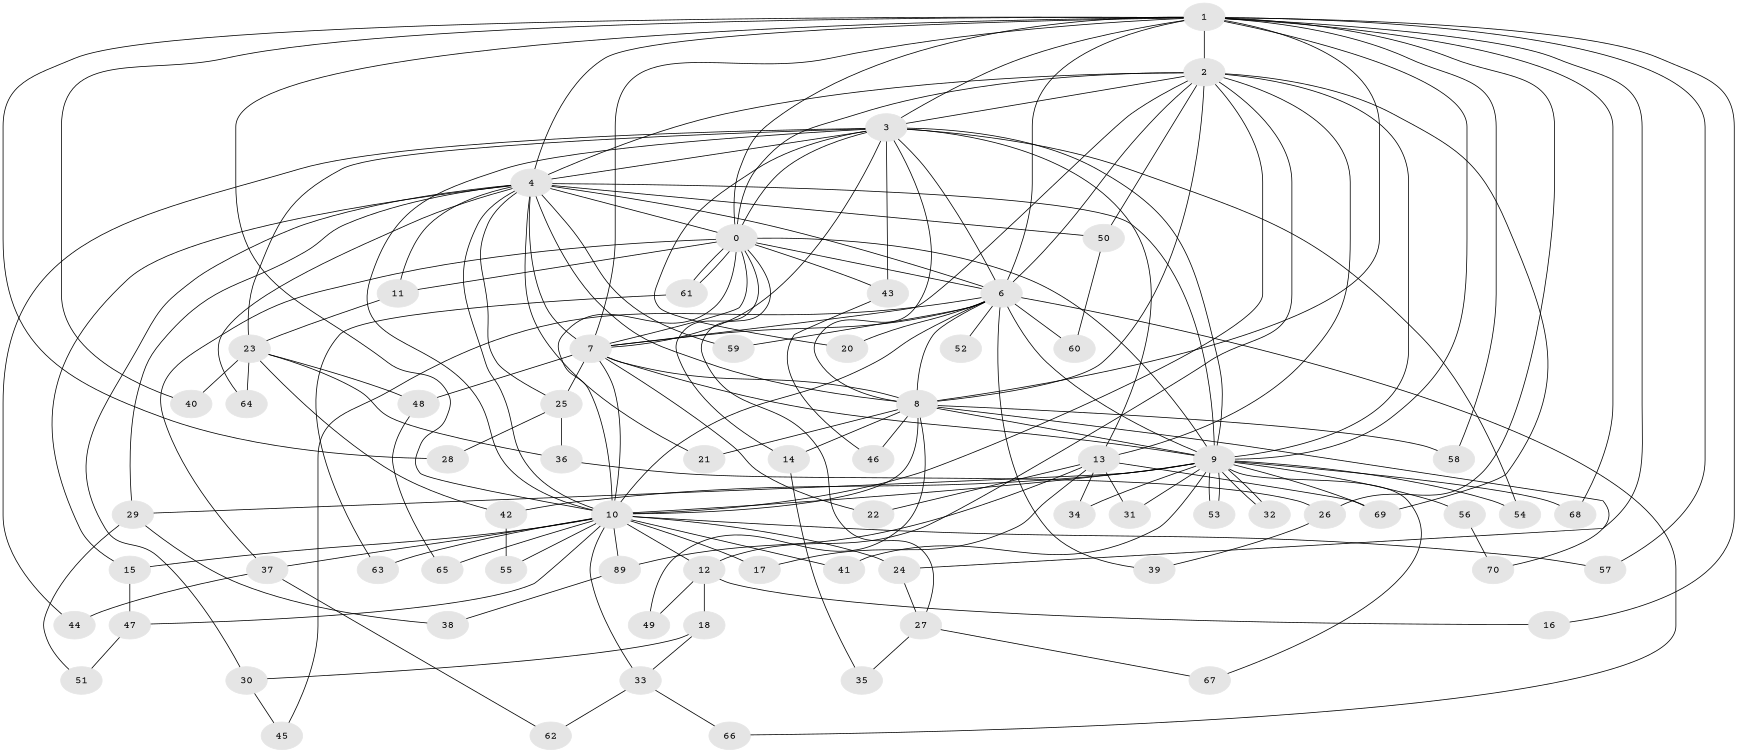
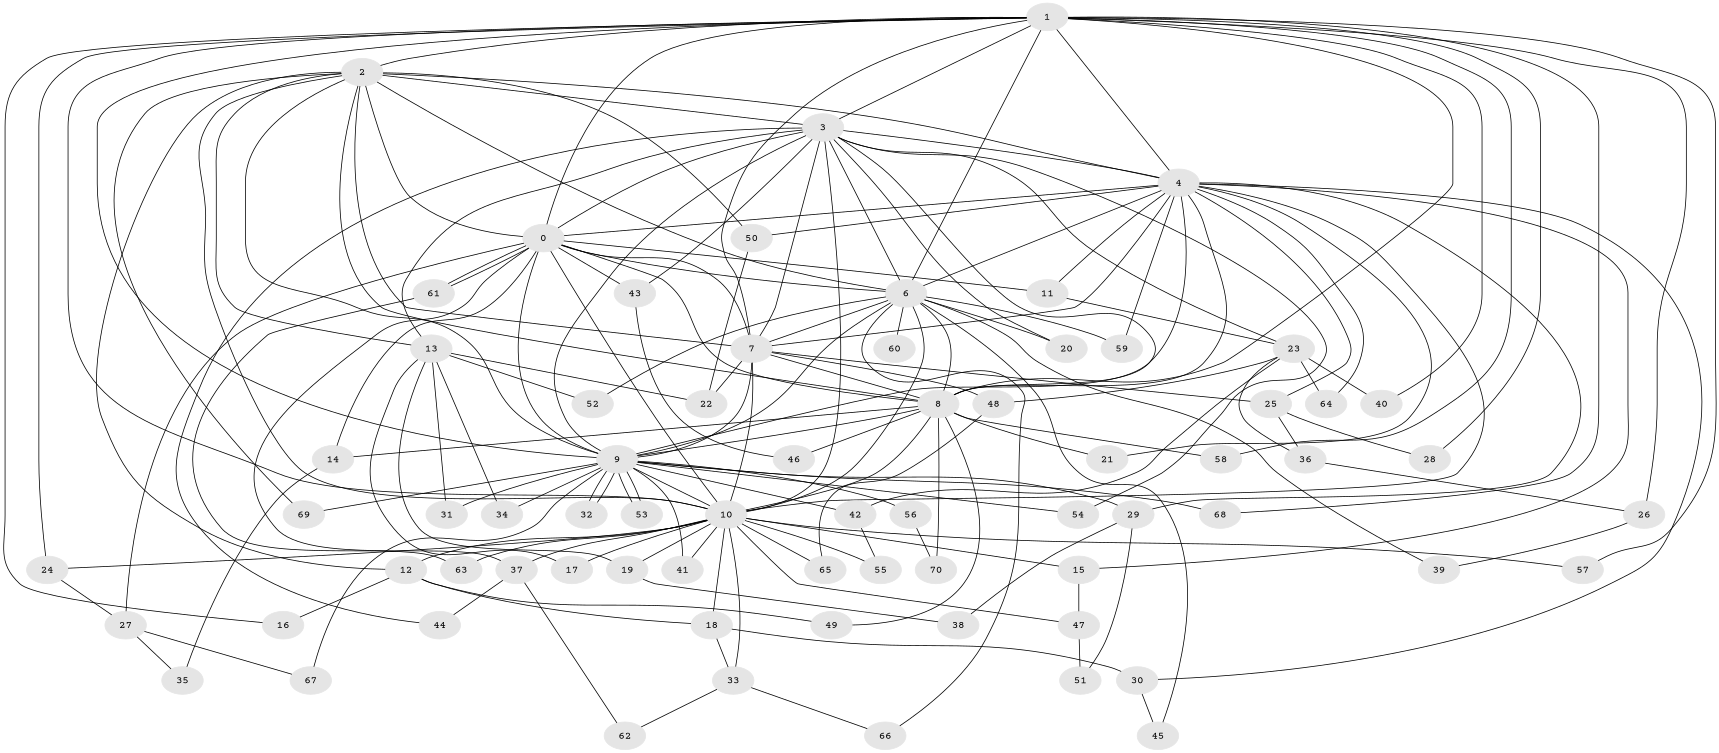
  graph {
    fontname="Courier Prime"
    node [color=gray90 fontname="Courier Prime" style=filled]
    edge [fontname="Courier Prime"]
    1
    2
    3
    4
    n5 [label=0]
    6
    7
    8
    9
    10
    16
    24
    26
    28
    40
    57
    58
    68
    12
    13
    50
    69
    20
    23
    43
    44
    54
    11
    15
    21
    25
    29
    30
    59
    64
    14
    27
    37
    61
    39
    45
    52
    60
    66
    22
    48
    46
    49
    70
    31
    32
    34
    41
    42
    53
    56
    67
    17
    18
-   19 [label=89]
+   19
    33
    47
    55
    63
    65
    36
    38
    51
    35
    62
    1 -- 2
    1 -- 3
    1 -- 4
    1 -- n5
    1 -- 6
    1 -- 7
    1 -- 8
    1 -- 9
    1 -- 10
    1 -- 16
    1 -- 24
    1 -- 26
    1 -- 28
    1 -- 40
    1 -- 57
    1 -- 58
    1 -- 68
    2 -- 3
    2 -- 4
    2 -- n5
    2 -- 6
    2 -- 7
    2 -- 8
    2 -- 9
    2 -- 10
    2 -- 12
    2 -- 13
    2 -- 50
    2 -- 69
    3 -- 4
    3 -- n5
    3 -- 6
    3 -- 7
    3 -- 8
    3 -- 9
    3 -- 10
    3 -- 13
    3 -- 20
    3 -- 23
    3 -- 43
    3 -- 44
    3 -- 54
    4 -- n5
    4 -- 6
    4 -- 7
    4 -- 8
    4 -- 9
    4 -- 10
    4 -- 50
    4 -- 11
    4 -- 15
    4 -- 21
    4 -- 25
    4 -- 29
    4 -- 30
    4 -- 59
    4 -- 64
    n5 -- 6
    n5 -- 7
+   n5 -- 8
    n5 -- 9
    n5 -- 10
    n5 -- 43
    n5 -- 11
    n5 -- 14
    n5 -- 27
    n5 -- 37
    n5 -- 61
    n5 -- 61
    6 -- 7
    6 -- 8
    6 -- 9
    6 -- 10
    6 -- 20
    6 -- 59
    6 -- 39
    6 -- 45
    6 -- 52
    6 -- 60
    6 -- 66
    7 -- 8
    7 -- 9
    7 -- 10
    7 -- 25
    7 -- 22
    7 -- 48
    8 -- 9
    8 -- 10
    8 -- 58
    8 -- 21
    8 -- 14
    8 -- 46
    8 -- 49
    8 -- 70
    9 -- 10
    9 -- 68
    9 -- 69
    9 -- 54
    9 -- 29
    9 -- 31
    9 -- 32
    9 -- 32
    9 -- 34
    9 -- 41
    9 -- 42
    9 -- 53
    9 -- 53
    9 -- 56
    9 -- 67
    10 -- 24
    10 -- 57
    10 -- 12
    10 -- 15
    10 -- 37
    10 -- 41
    10 -- 17
+   10 -- 18
    10 -- 19
    10 -- 33
    10 -- 47
    10 -- 55
    10 -- 63
    10 -- 65
    24 -- 27
    26 -- 39
    12 -- 16
    12 -- 49
    12 -- 18
-   13 -- 69
+   13 -- 52
    13 -- 22
    13 -- 31
    13 -- 34
    13 -- 17
    13 -- 19
-   50 -- 60
+   50 -- 22
    23 -- 40
    23 -- 64
    23 -- 48
    23 -- 42
    23 -- 36
    43 -- 46
    11 -- 23
    15 -- 47
    25 -- 28
    25 -- 36
    29 -- 38
    29 -- 51
    30 -- 45
    14 -- 35
    27 -- 67
    27 -- 35
    37 -- 44
    37 -- 62
    61 -- 63
    48 -- 65
    42 -- 55
    56 -- 70
    18 -- 30
    18 -- 33
    19 -- 38
    33 -- 66
    33 -- 62
    47 -- 51
    36 -- 26
  }
